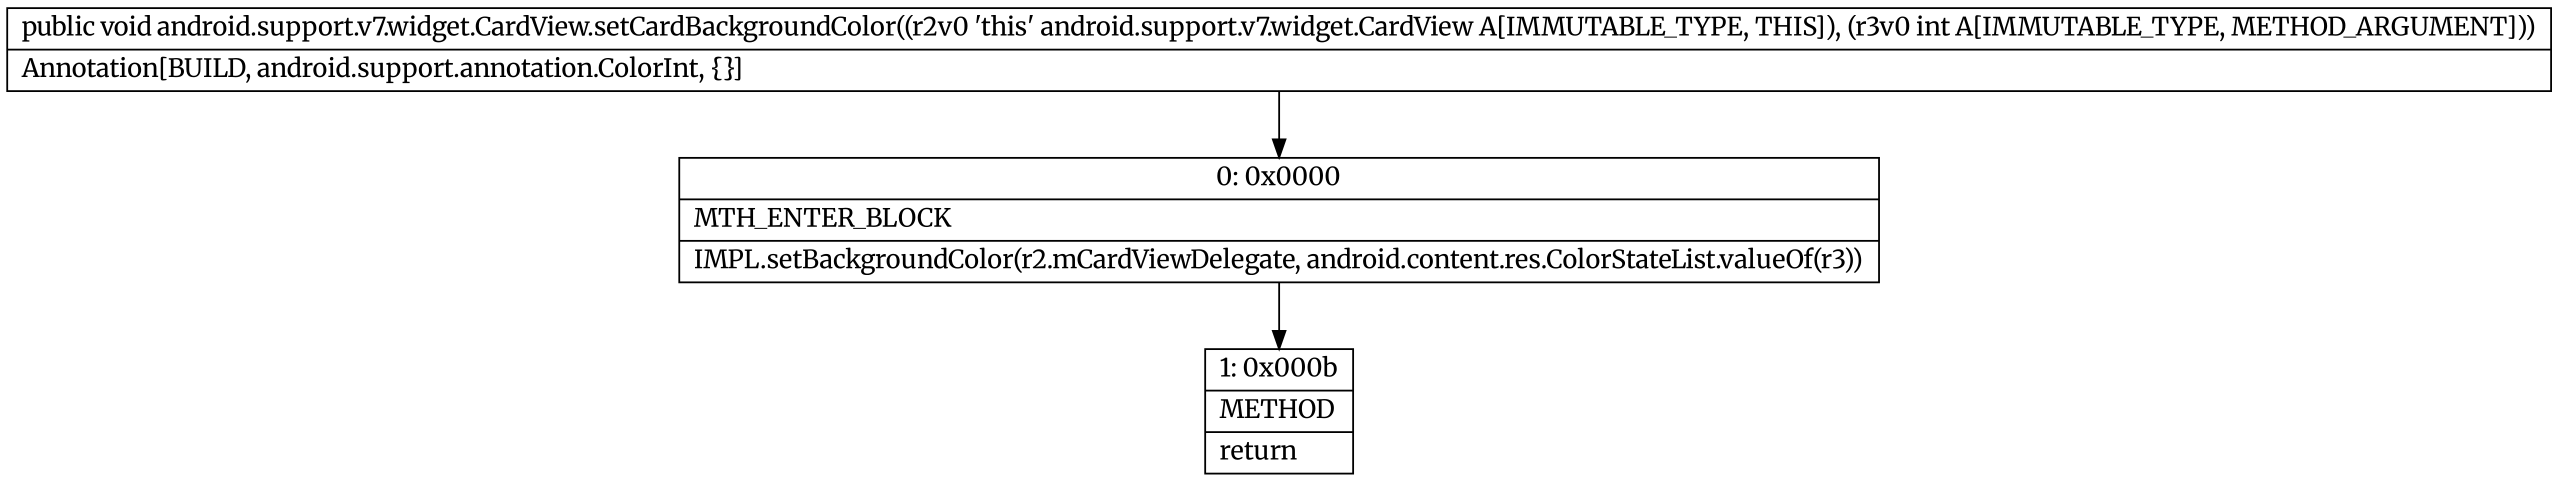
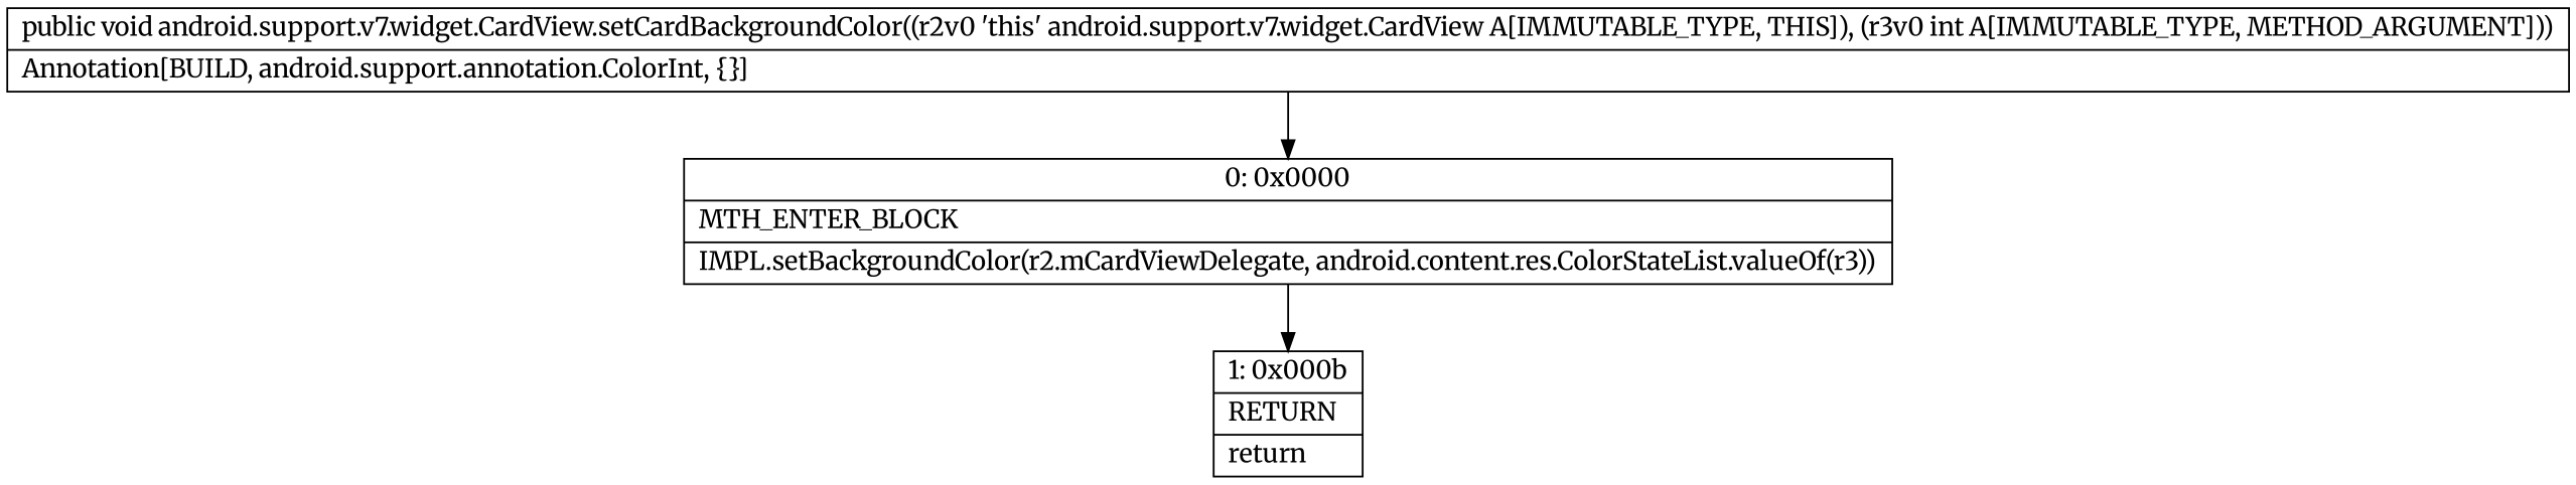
  digraph {
    fontname=Merriweather
    node [shape=record fontname=Merriweather]
    edge [fontname=Merriweather]
    n1 [label="{0\:\ 0x0000|MTH_ENTER_BLOCK\l|IMPL.setBackgroundColor(r2.mCardViewDelegate, android.content.res.ColorStateList.valueOf(r3))\l}"]
-   n2 [label="{1\:\ 0x000b|METHOD\l|return\l}"]
+   n2 [label="{1\:\ 0x000b|RETURN\l|return\l}"]
    n3 [label="{public void android.support.v7.widget.CardView.setCardBackgroundColor((r2v0 'this' android.support.v7.widget.CardView A[IMMUTABLE_TYPE, THIS]), (r3v0 int A[IMMUTABLE_TYPE, METHOD_ARGUMENT]))  | Annotation[BUILD, android.support.annotation.ColorInt, \{\}]\l}"]
    n1 -> n2
    n3 -> n1
  }
